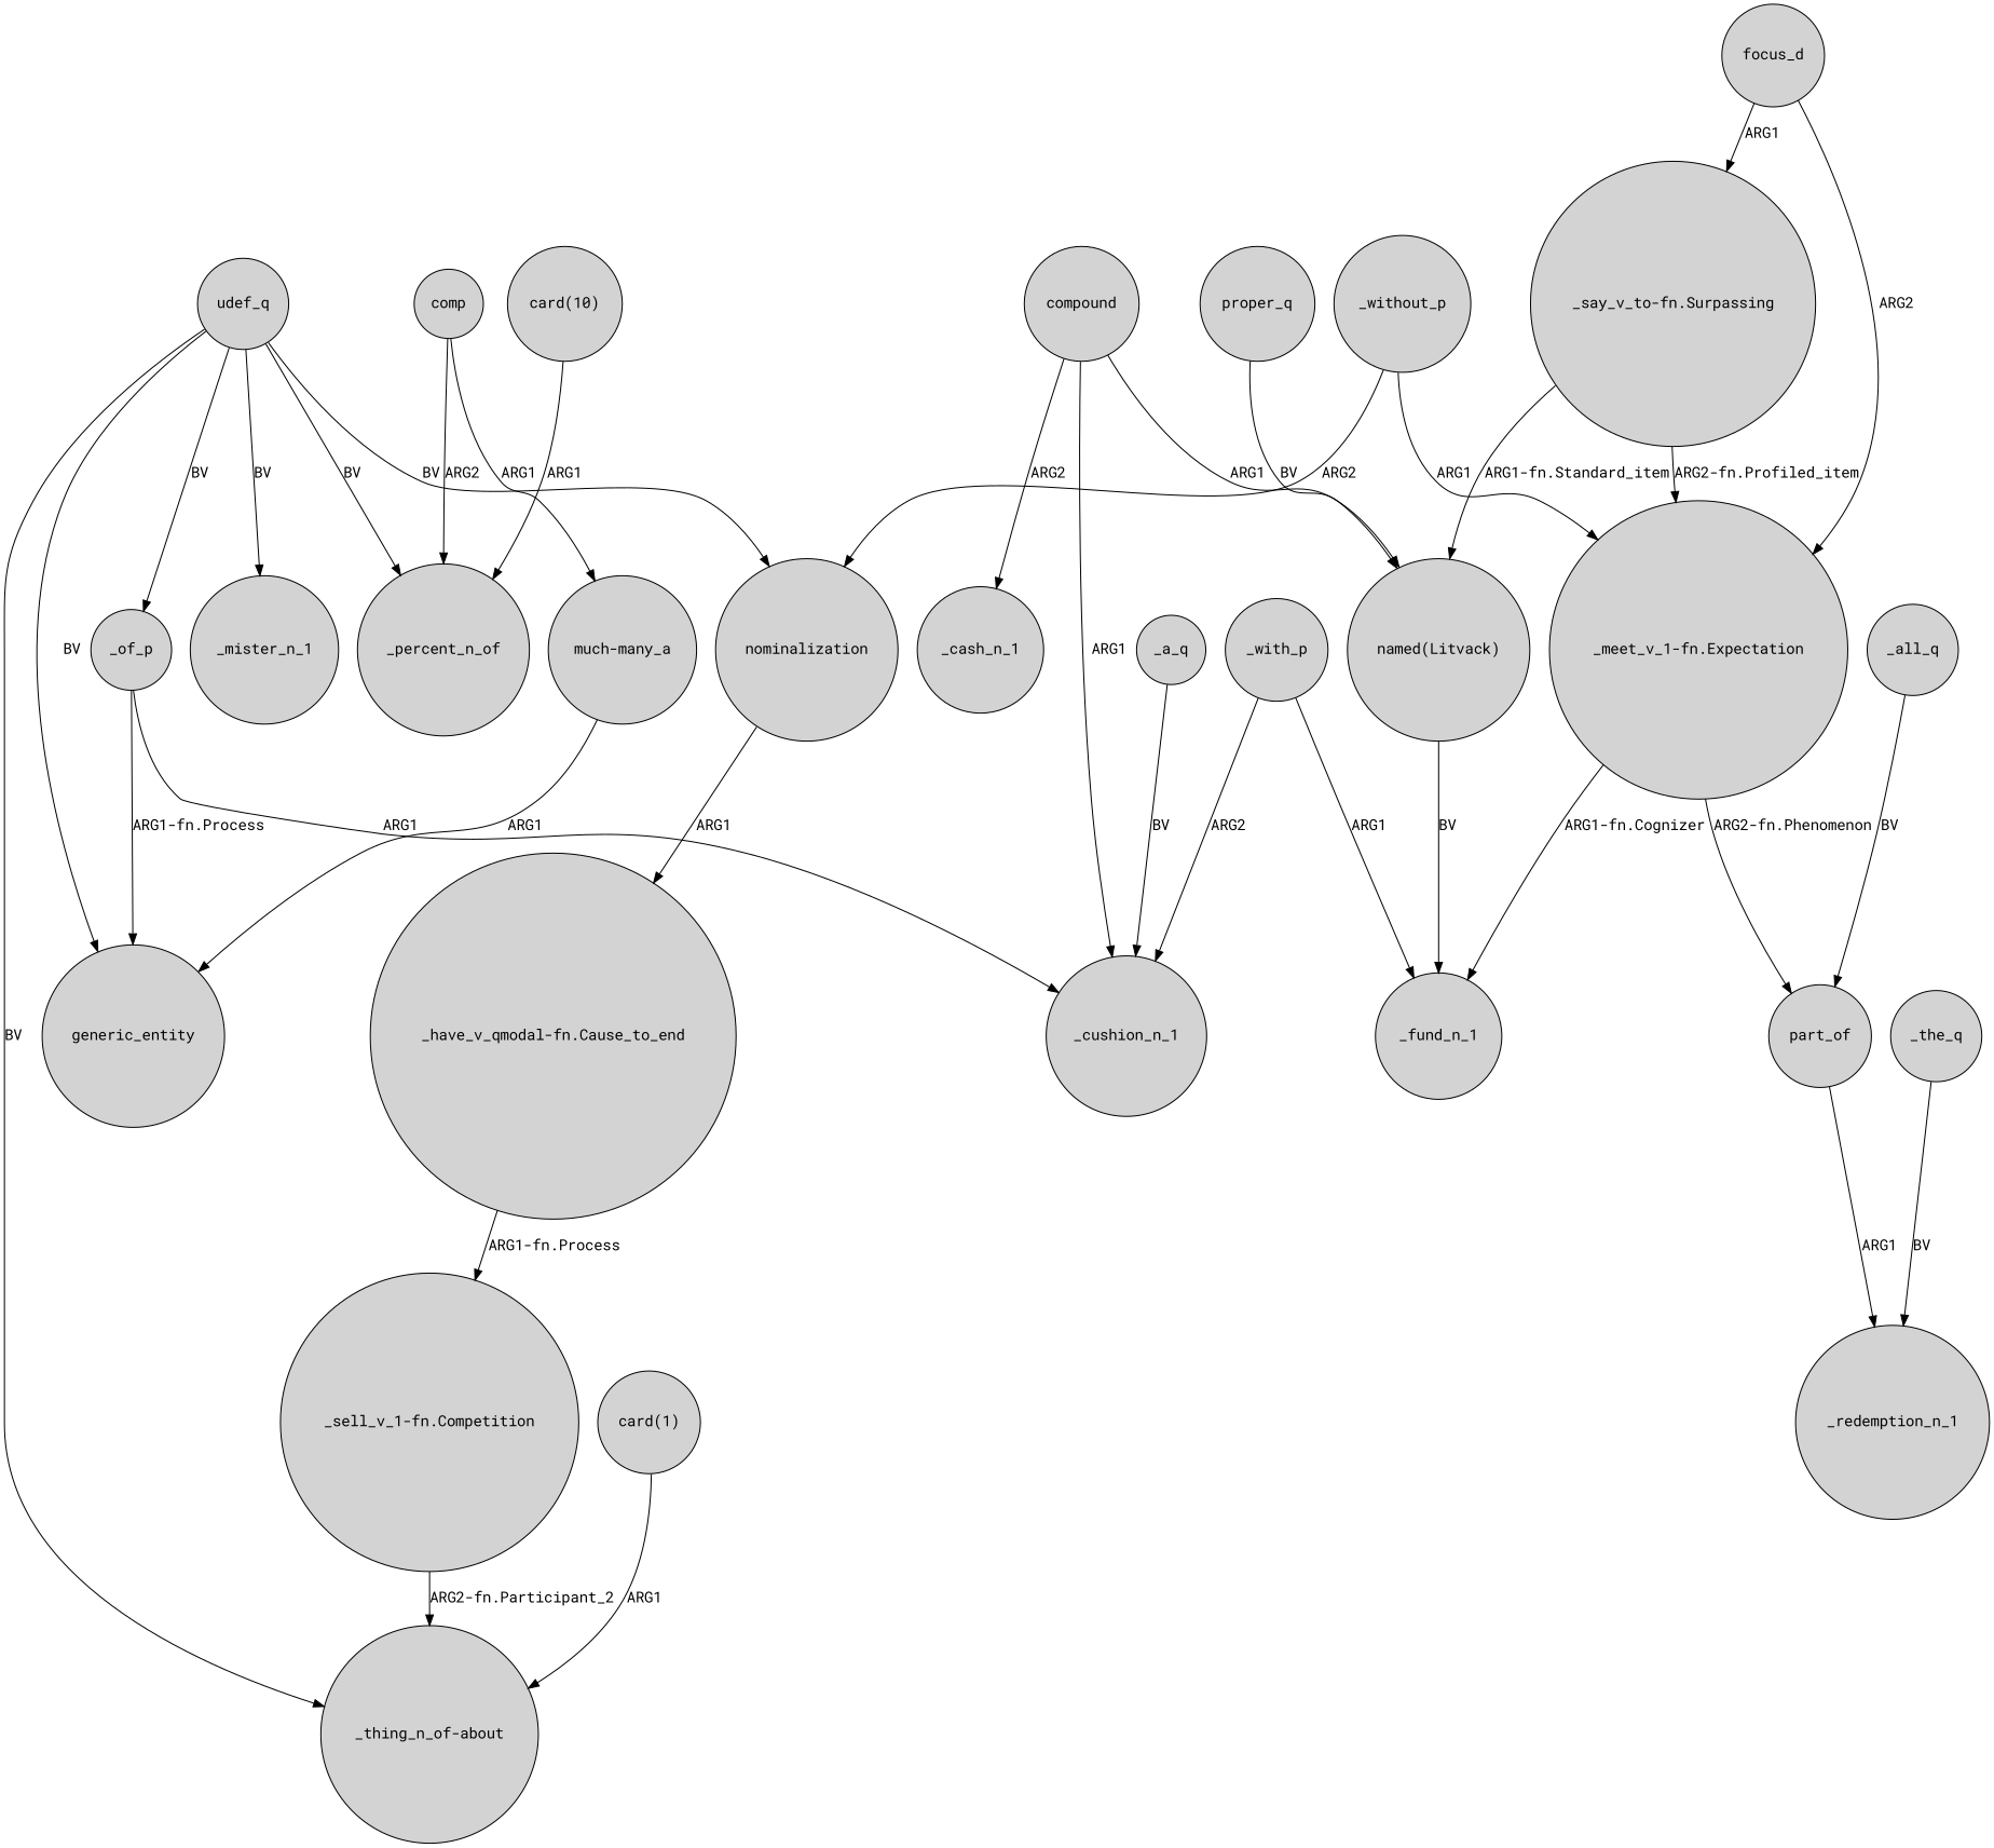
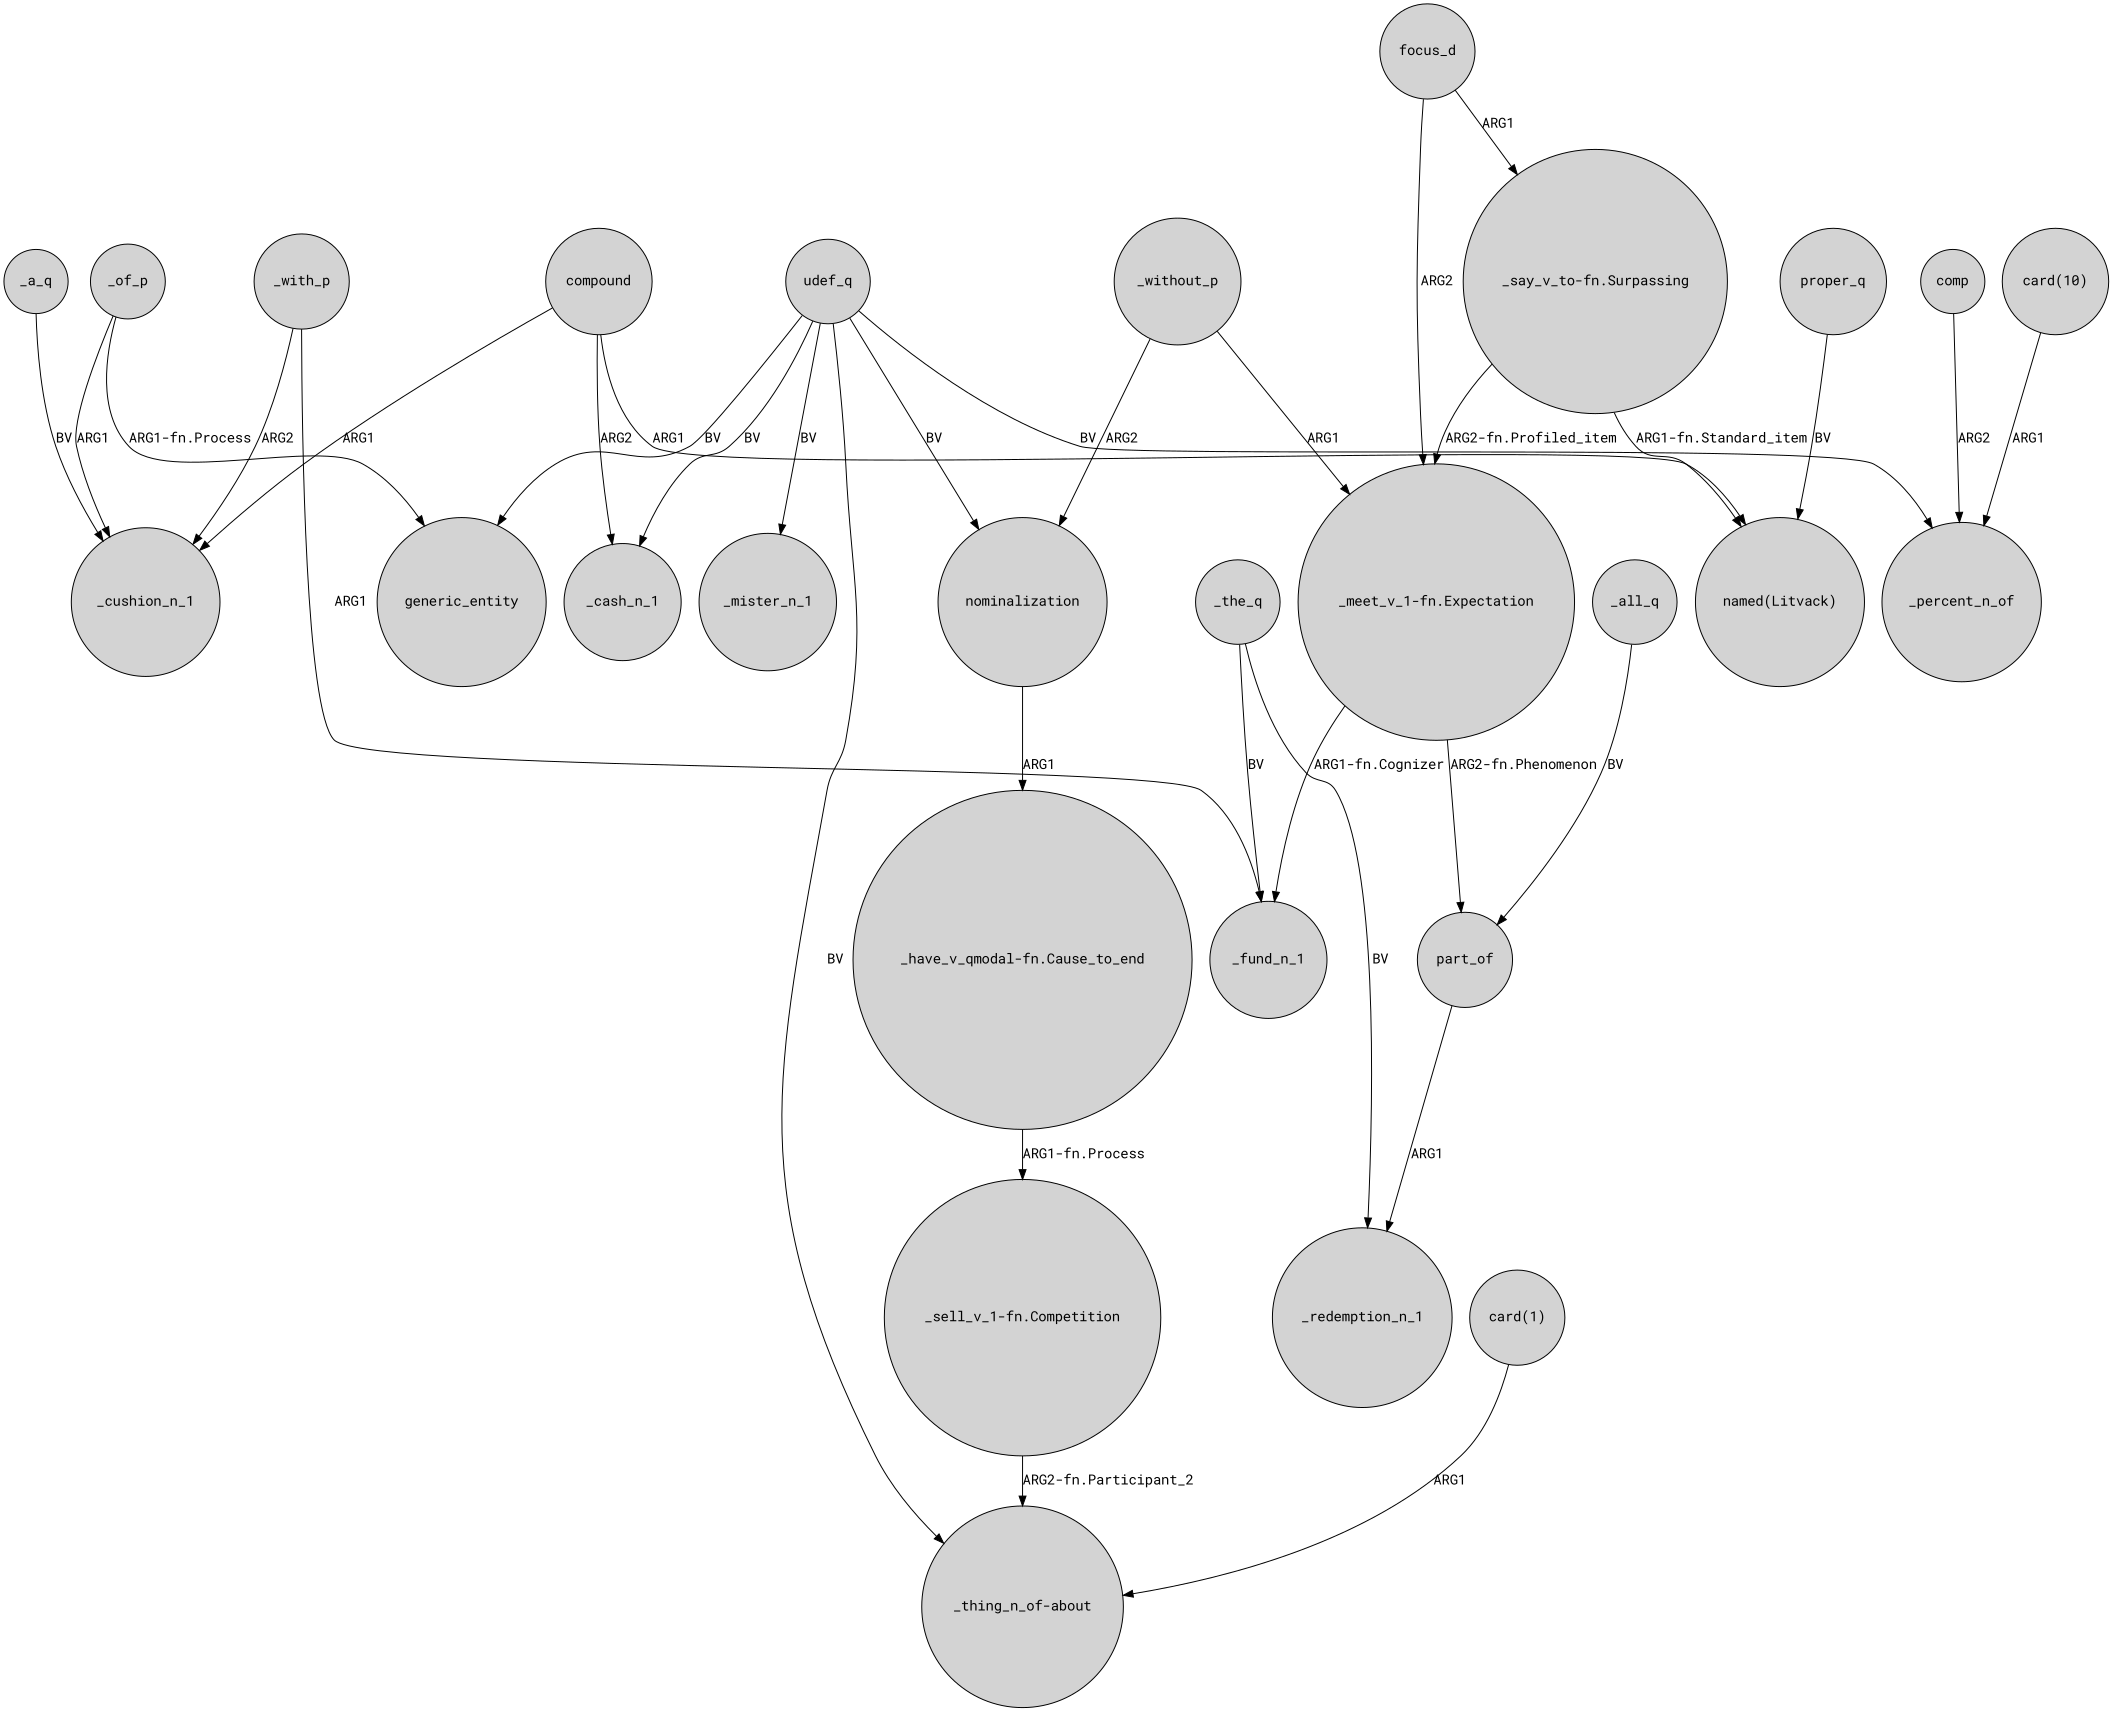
  digraph {
    fontname="Roboto Mono"
    node [fontname="Roboto Mono" shape=circle style=filled]
    edge [fontname="Roboto Mono"]
    udef_q
    _cash_n_1
    _mister_n_1
    nominalization
    generic_entity
    _percent_n_of
    "_thing_n_of-about"
    "_have_v_qmodal-fn.Cause_to_end"
    compound
    _cushion_n_1
    "named(Litvack)"
    _of_p
    _the_q
    _fund_n_1
    _redemption_n_1
    "_sell_v_1-fn.Competition"
    part_of
    _all_q
    _without_p
    "_meet_v_1-fn.Expectation"
    comp
-   "much-many_a"
    proper_q
    _a_q
    "card(10)"
    "card(1)"
    focus_d
    "_say_v_to-fn.Surpassing"
    _with_p
-   udef_q -> _of_p [label=BV]
+   udef_q -> _cash_n_1 [label=BV]
    udef_q -> _mister_n_1 [label=BV]
    udef_q -> nominalization [label=BV]
    udef_q -> generic_entity [label=BV]
    udef_q -> _percent_n_of [label=BV]
    udef_q -> "_thing_n_of-about" [label=BV]
    nominalization -> "_have_v_qmodal-fn.Cause_to_end" [label=ARG1]
    "_have_v_qmodal-fn.Cause_to_end" -> "_sell_v_1-fn.Competition" [label="ARG1-fn.Process"]
    compound -> _cash_n_1 [label=ARG2]
    compound -> _cushion_n_1 [label=ARG1]
    compound -> "named(Litvack)" [label=ARG1]
    _of_p -> generic_entity [label="ARG1-fn.Process"]
    _of_p -> _cushion_n_1 [label=ARG1]
-   "named(Litvack)" -> _fund_n_1 [label=BV]
+   _the_q -> _fund_n_1 [label=BV]
    _the_q -> _redemption_n_1 [label=BV]
    "_sell_v_1-fn.Competition" -> "_thing_n_of-about" [label="ARG2-fn.Participant_2"]
    part_of -> _redemption_n_1 [label=ARG1]
    _all_q -> part_of [label=BV]
    _without_p -> nominalization [label=ARG2]
    _without_p -> "_meet_v_1-fn.Expectation" [label=ARG1]
    "_meet_v_1-fn.Expectation" -> _fund_n_1 [label="ARG1-fn.Cognizer"]
    "_meet_v_1-fn.Expectation" -> part_of [label="ARG2-fn.Phenomenon"]
    comp -> _percent_n_of [label=ARG2]
-   comp -> "much-many_a" [label=ARG1]
-   "much-many_a" -> generic_entity [label=ARG1]
    proper_q -> "named(Litvack)" [label=BV]
    _a_q -> _cushion_n_1 [label=BV]
    "card(10)" -> _percent_n_of [label=ARG1]
    "card(1)" -> "_thing_n_of-about" [label=ARG1]
    focus_d -> "_meet_v_1-fn.Expectation" [label=ARG2]
    focus_d -> "_say_v_to-fn.Surpassing" [label=ARG1]
    "_say_v_to-fn.Surpassing" -> "named(Litvack)" [label="ARG1-fn.Standard_item"]
    "_say_v_to-fn.Surpassing" -> "_meet_v_1-fn.Expectation" [label="ARG2-fn.Profiled_item"]
    _with_p -> _cushion_n_1 [label=ARG2]
    _with_p -> _fund_n_1 [label=ARG1]
  }
